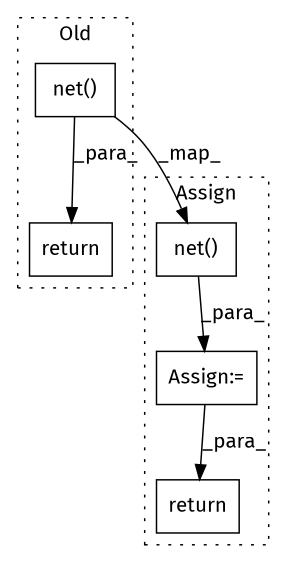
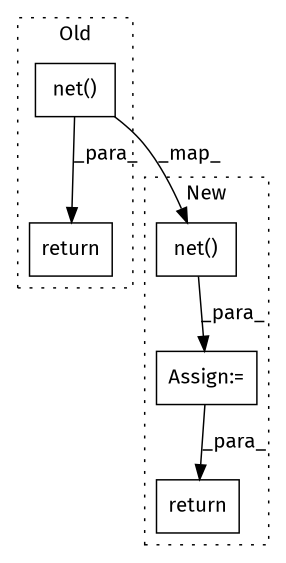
  digraph {
    fontname="Fira Sans"
    node [a=75 l="9,1" shape=box fontname="Fira Sans"]
    edge [fontname="Fira Sans"]
    n1 [label="net()" s="13752,13769"]
    n2 [a=93 l=7 label=return s=13745]
    n3 [label="net()" s="13842,13859"]
    n4 [a=68 l=3 label="Assign:=" s=13839]
    n5 [a=93 l=7 label=return s=13953]
    subgraph cluster_1 {
      label=Old
      style=dotted
      n1
      n2
    }
    subgraph cluster_2 {
-     label=Assign
+     label=New
      style=dotted
      n3
      n4
      n5
    }
    n1 -> n2 [label=_para_]
    n1 -> n3 [label=_map_]
    n3 -> n4 [label=_para_]
    n4 -> n5 [label=_para_]
  }
